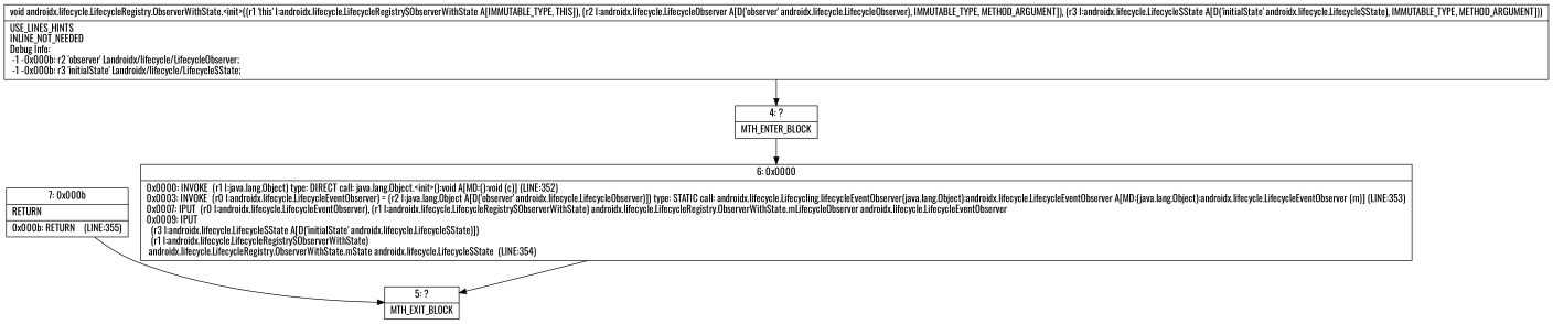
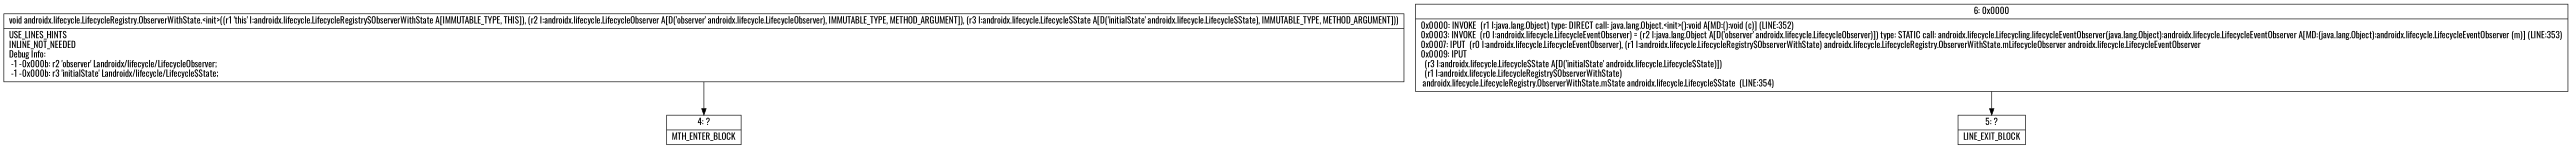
  digraph {
    fontname=Oswald
    node [fontname=Oswald shape=record]
    edge [fontname=Oswald]
    n1 [label="{4\:\ ?|MTH_ENTER_BLOCK\l}"]
    n2 [label="{6\:\ 0x0000|0x0000: INVOKE  (r1 I:java.lang.Object) type: DIRECT call: java.lang.Object.\<init\>():void A[MD:():void (c)] (LINE:352)\l0x0003: INVOKE  (r0 I:androidx.lifecycle.LifecycleEventObserver) = (r2 I:java.lang.Object A[D('observer' androidx.lifecycle.LifecycleObserver)]) type: STATIC call: androidx.lifecycle.Lifecycling.lifecycleEventObserver(java.lang.Object):androidx.lifecycle.LifecycleEventObserver A[MD:(java.lang.Object):androidx.lifecycle.LifecycleEventObserver (m)] (LINE:353)\l0x0007: IPUT  (r0 I:androidx.lifecycle.LifecycleEventObserver), (r1 I:androidx.lifecycle.LifecycleRegistry$ObserverWithState) androidx.lifecycle.LifecycleRegistry.ObserverWithState.mLifecycleObserver androidx.lifecycle.LifecycleEventObserver \l0x0009: IPUT  \l  (r3 I:androidx.lifecycle.Lifecycle$State A[D('initialState' androidx.lifecycle.Lifecycle$State)])\l  (r1 I:androidx.lifecycle.LifecycleRegistry$ObserverWithState)\l androidx.lifecycle.LifecycleRegistry.ObserverWithState.mState androidx.lifecycle.Lifecycle$State  (LINE:354)\l}"]
-   n3 [label="{5\:\ ?|MTH_EXIT_BLOCK\l}"]
-   n4 [label="{7\:\ 0x000b|RETURN\l|0x000b: RETURN    (LINE:355)\l}"]
+   n3 [label="{5\:\ ?|LINE_EXIT_BLOCK\l}"]
    n5 [label="{void androidx.lifecycle.LifecycleRegistry.ObserverWithState.\<init\>((r1 'this' I:androidx.lifecycle.LifecycleRegistry$ObserverWithState A[IMMUTABLE_TYPE, THIS]), (r2 I:androidx.lifecycle.LifecycleObserver A[D('observer' androidx.lifecycle.LifecycleObserver), IMMUTABLE_TYPE, METHOD_ARGUMENT]), (r3 I:androidx.lifecycle.Lifecycle$State A[D('initialState' androidx.lifecycle.Lifecycle$State), IMMUTABLE_TYPE, METHOD_ARGUMENT]))  | USE_LINES_HINTS\lINLINE_NOT_NEEDED\lDebug Info:\l  \-1 \-0x000b: r2 'observer' Landroidx\/lifecycle\/LifecycleObserver;\l  \-1 \-0x000b: r3 'initialState' Landroidx\/lifecycle\/Lifecycle$State;\l}"]
-   n1 -> n2
    n2 -> n3
-   n4 -> n3
    n5 -> n1
  }
